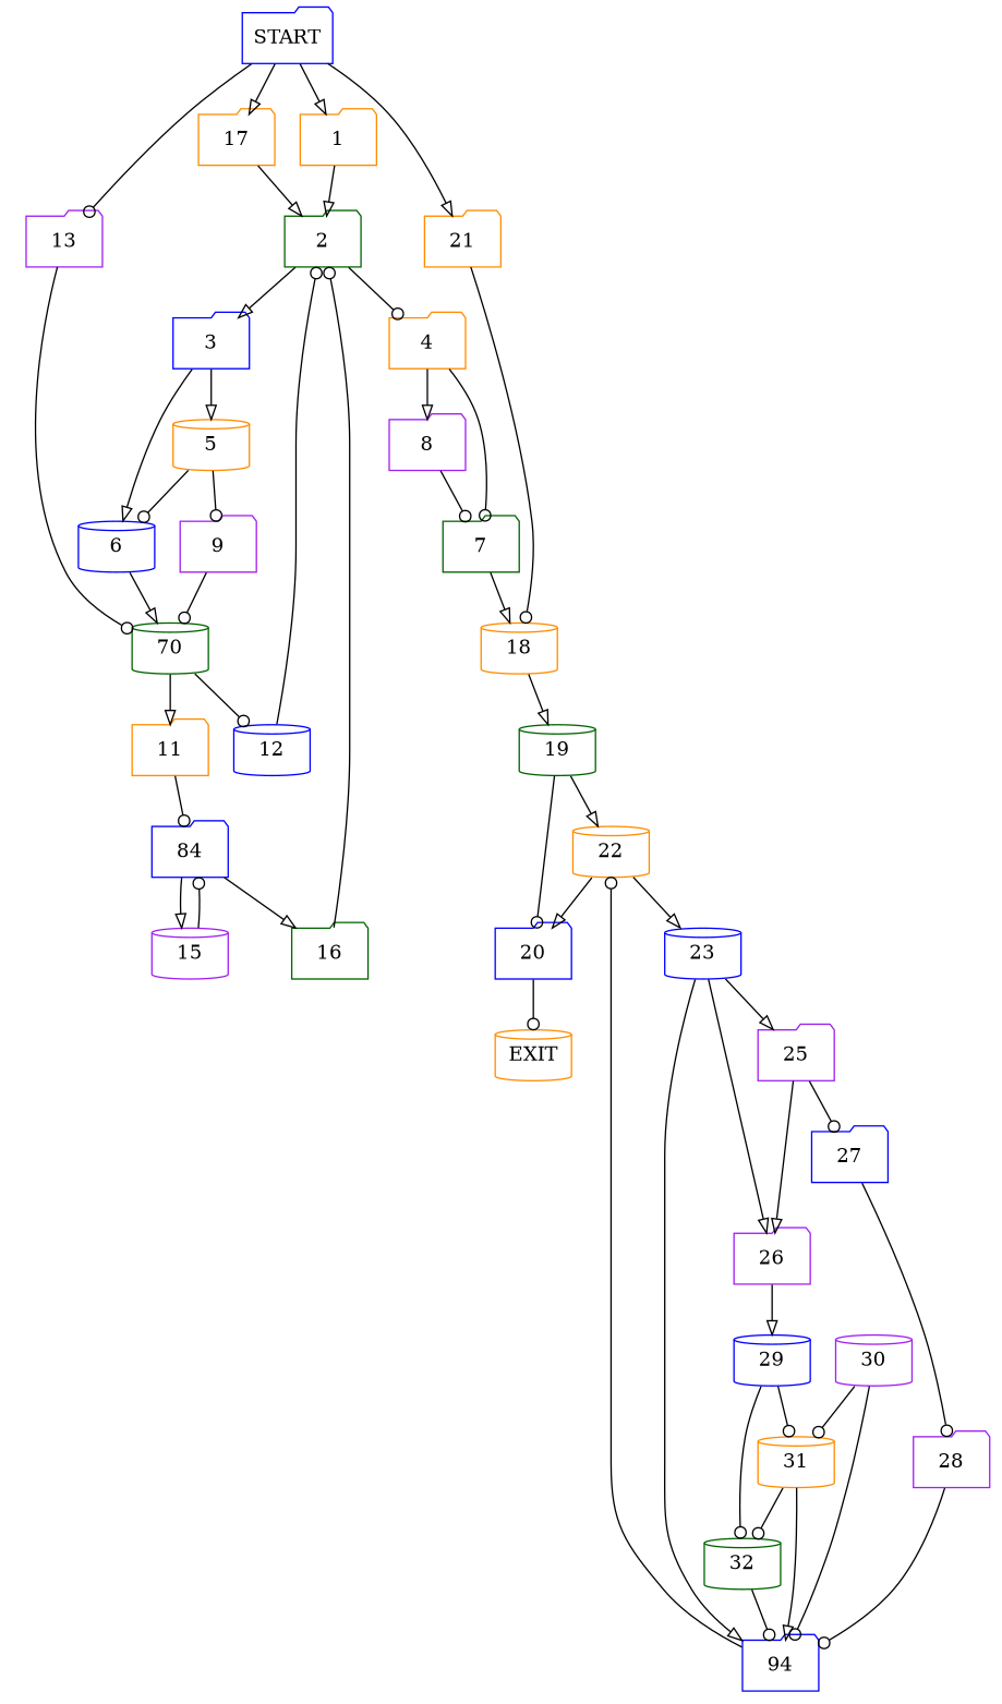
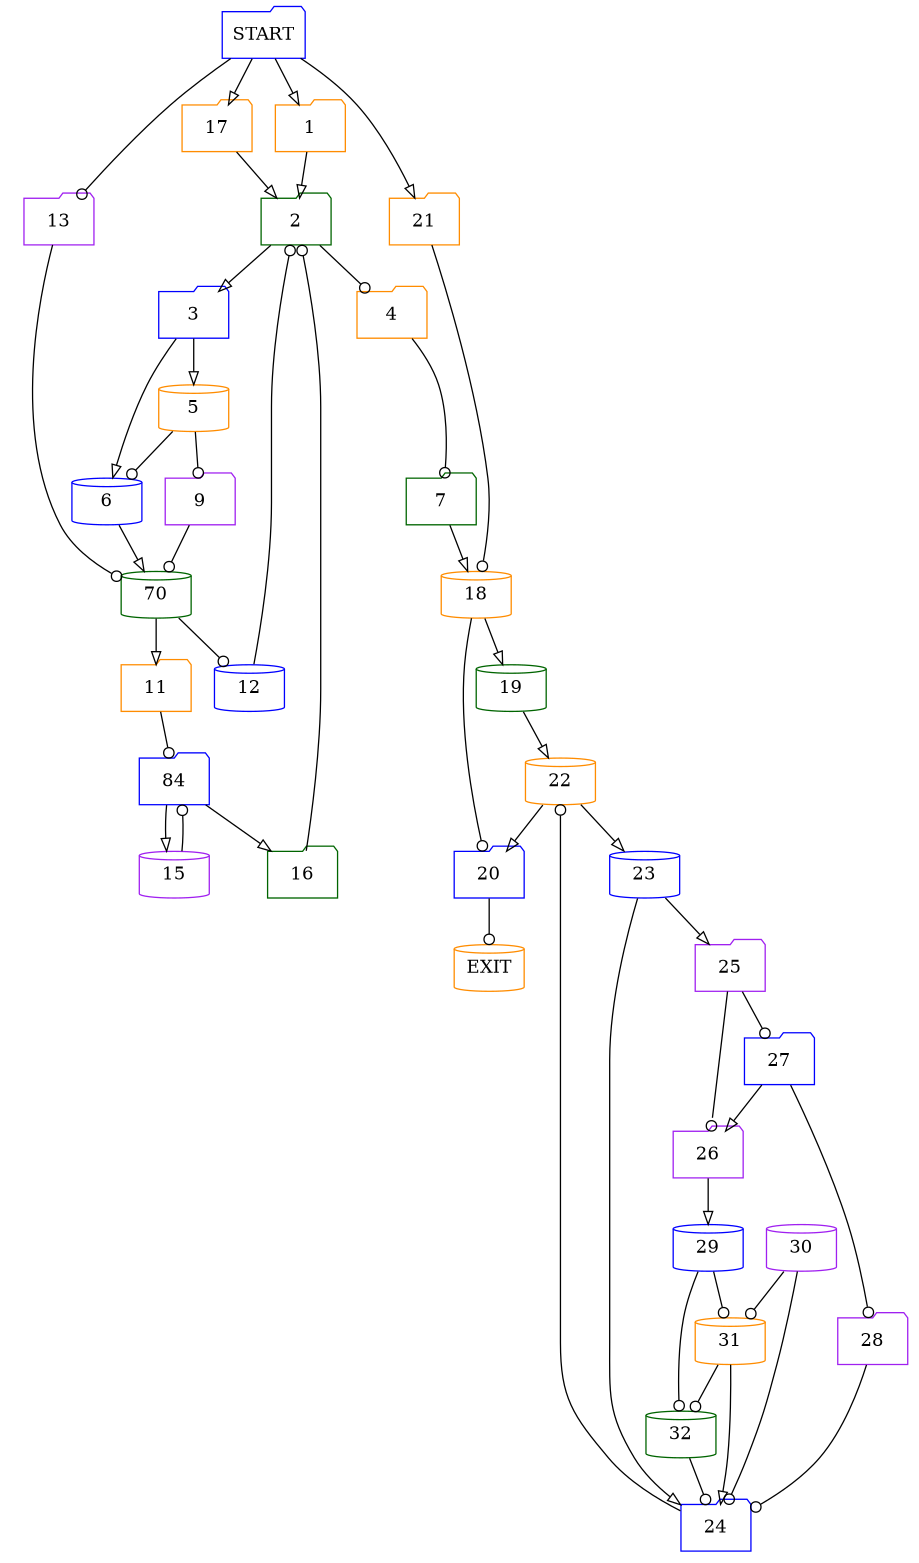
  digraph {
    node [color=blue shape=folder]
    edge [arrowhead=odot]
    n1 [label=START]
    1 [color=darkorange]
    13 [color=purple]
    17 [color=darkorange]
    21 [color=darkorange]
    2 [color=darkgreen]
    n7 [color=darkgreen label=70 shape=cylinder]
    18 [color=darkorange shape=cylinder]
    n9 [color=darkorange label=EXIT shape=cylinder]
    3
    4 [color=darkorange]
    5 [color=darkorange shape=cylinder]
    6 [shape=cylinder]
    7 [color=darkgreen]
-   8 [color=purple]
    9 [color=purple]
    11 [color=darkorange]
    12 [shape=cylinder]
    19 [color=darkgreen shape=cylinder]
    20
    n21 [label=84]
    15 [color=purple shape=cylinder]
    16 [color=darkgreen]
    22 [color=darkorange shape=cylinder]
    23 [shape=cylinder]
-   24 [label=94]
+   24
    25 [color=purple]
    26 [color=purple]
    27
    29 [shape=cylinder]
    28 [color=purple]
    31 [color=darkorange shape=cylinder]
    32 [color=darkgreen shape=cylinder]
    30 [color=purple shape=cylinder]
    n1 -> 1 [arrowhead=onormal]
    n1 -> 13
    n1 -> 17 [arrowhead=onormal]
    n1 -> 21 [arrowhead=onormal]
    1 -> 2 [arrowhead=onormal]
    13 -> n7
    17 -> 2 [arrowhead=onormal]
    21 -> 18
    2 -> 3 [arrowhead=onormal]
    2 -> 4
    n7 -> 11 [arrowhead=onormal]
    n7 -> 12
    18 -> 19 [arrowhead=onormal]
-   19 -> 20
+   18 -> 20
    3 -> 5 [arrowhead=onormal]
    3 -> 6 [arrowhead=onormal]
    4 -> 7
-   4 -> 8 [arrowhead=onormal]
    5 -> 6
    5 -> 9
    6 -> n7 [arrowhead=onormal]
    7 -> 18 [arrowhead=onormal]
-   8 -> 7
    9 -> n7
    11 -> n21
    12 -> 2
    19 -> 22 [arrowhead=onormal]
    20 -> n9
    n21 -> 15 [arrowhead=onormal]
    n21 -> 16 [arrowhead=onormal]
    15 -> n21
    16 -> 2
    22 -> 20 [arrowhead=onormal]
    22 -> 23 [arrowhead=onormal]
    23 -> 24 [arrowhead=onormal]
    23 -> 25 [arrowhead=onormal]
    24 -> 22
-   25 -> 26 [arrowhead=onormal]
+   25 -> 26
    25 -> 27
    26 -> 29 [arrowhead=onormal]
-   23 -> 26 [arrowhead=onormal]
+   27 -> 26 [arrowhead=onormal]
    27 -> 28
    29 -> 31
    29 -> 32
    28 -> 24
    31 -> 24 [arrowhead=onormal]
    31 -> 32
    32 -> 24
    30 -> 24
    30 -> 31
  }
